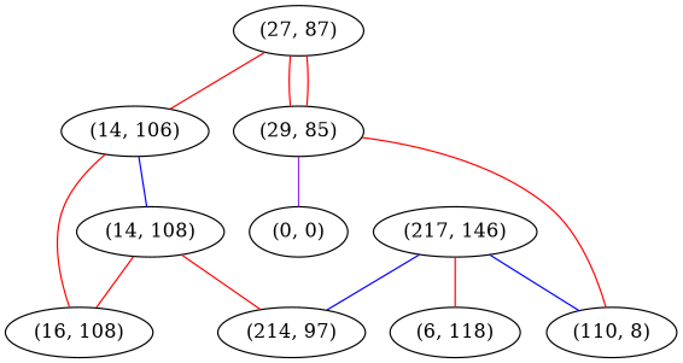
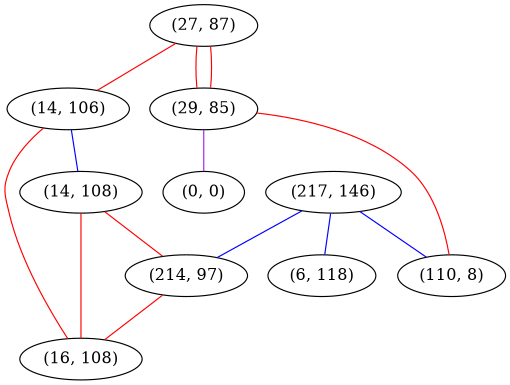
  graph {
    edge [color=red weight=1]
    "(27, 87)"
    "(14, 106)"
    "(29, 85)"
    "(14, 108)"
    "(16, 108)"
    "(110, 8)"
    "(0, 0)"
    "(214, 97)"
    "(217, 146)"
    "(6, 118)"
    "(27, 87)" -- "(14, 106)"
    "(27, 87)" -- "(29, 85)"
    "(27, 87)" -- "(29, 85)"
    "(14, 106)" -- "(14, 108)" [color=blue]
    "(14, 106)" -- "(16, 108)"
    "(29, 85)" -- "(110, 8)"
    "(29, 85)" -- "(0, 0)" [color=purple weight=4]
    "(14, 108)" -- "(16, 108)"
    "(14, 108)" -- "(214, 97)"
+   "(214, 97)" -- "(16, 108)"
    "(217, 146)" -- "(110, 8)" [color=blue weight=3]
    "(217, 146)" -- "(214, 97)" [color=blue weight=3]
-   "(217, 146)" -- "(6, 118)" [weight=3]
+   "(217, 146)" -- "(6, 118)" [color=blue weight=3]
  }
